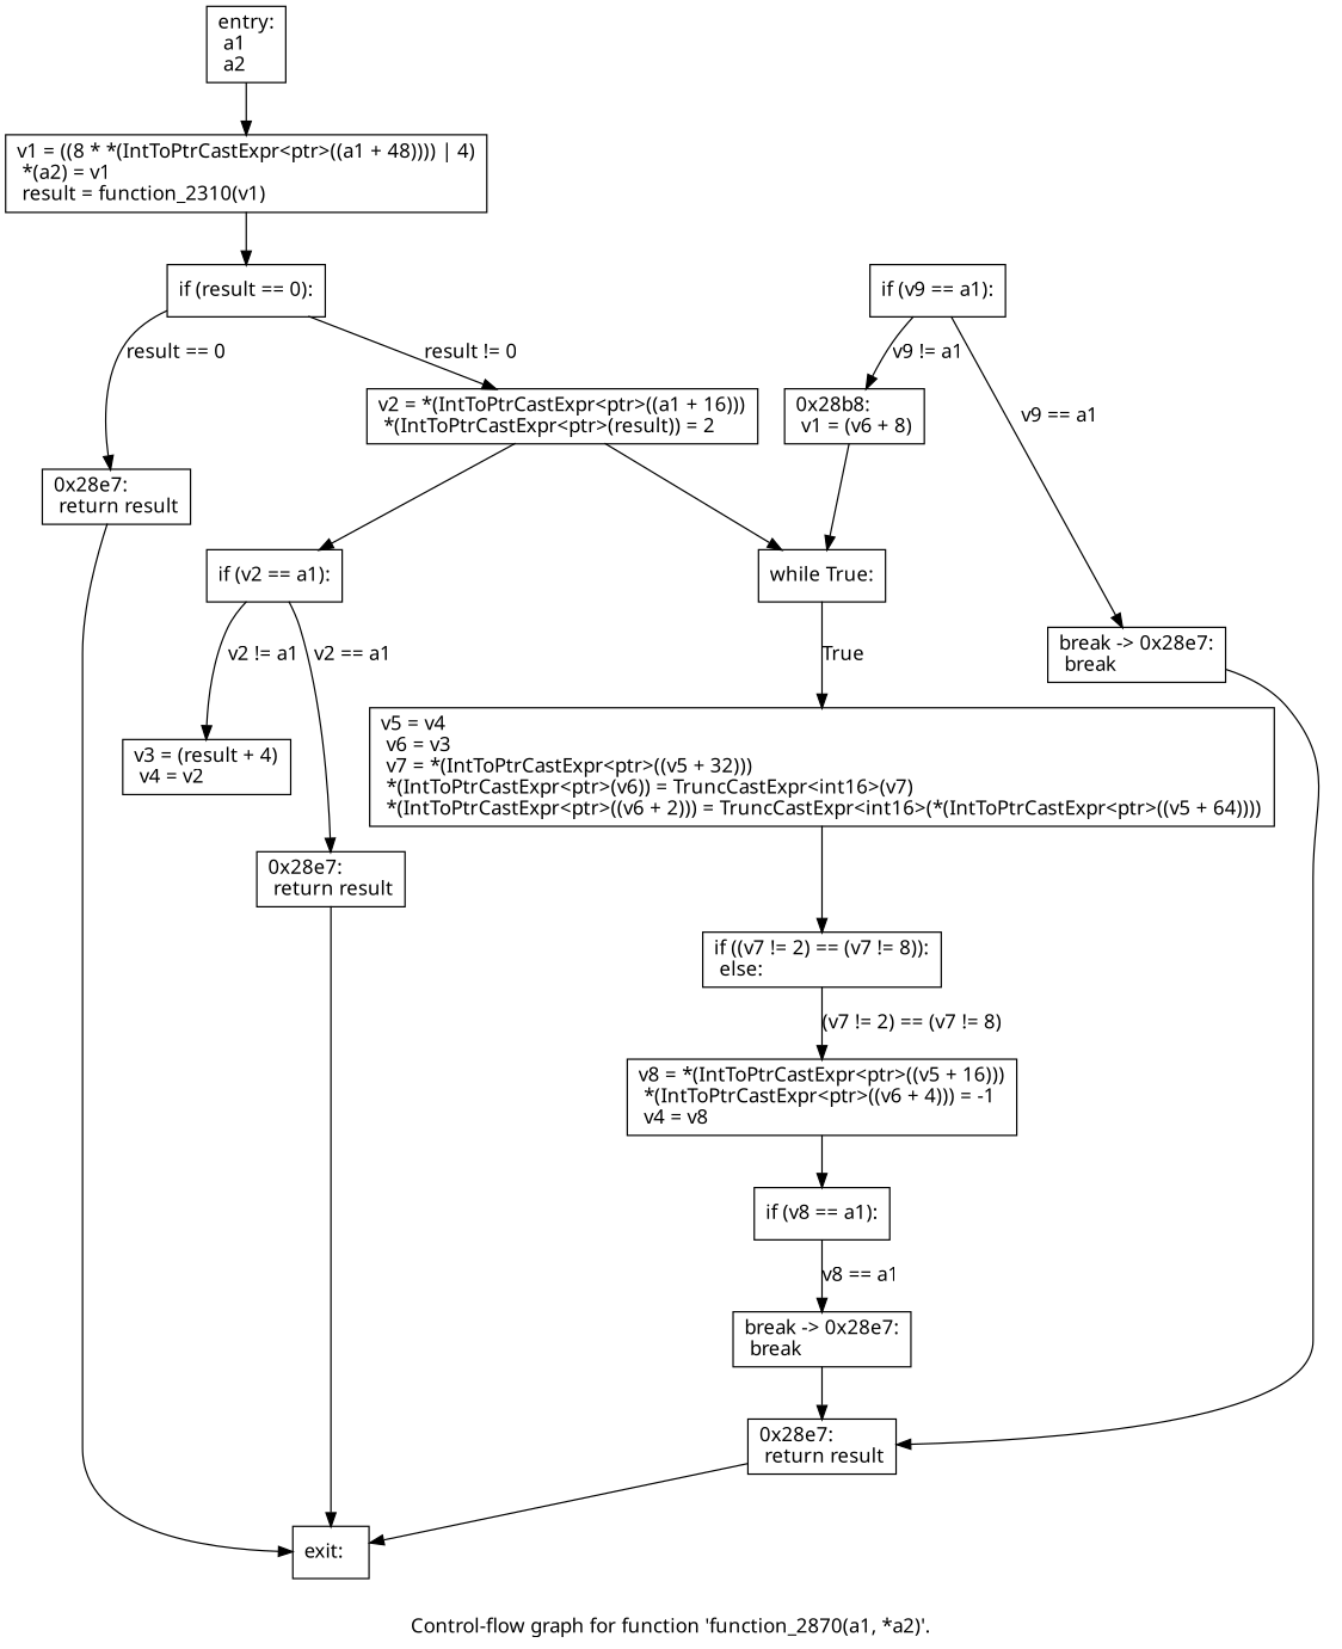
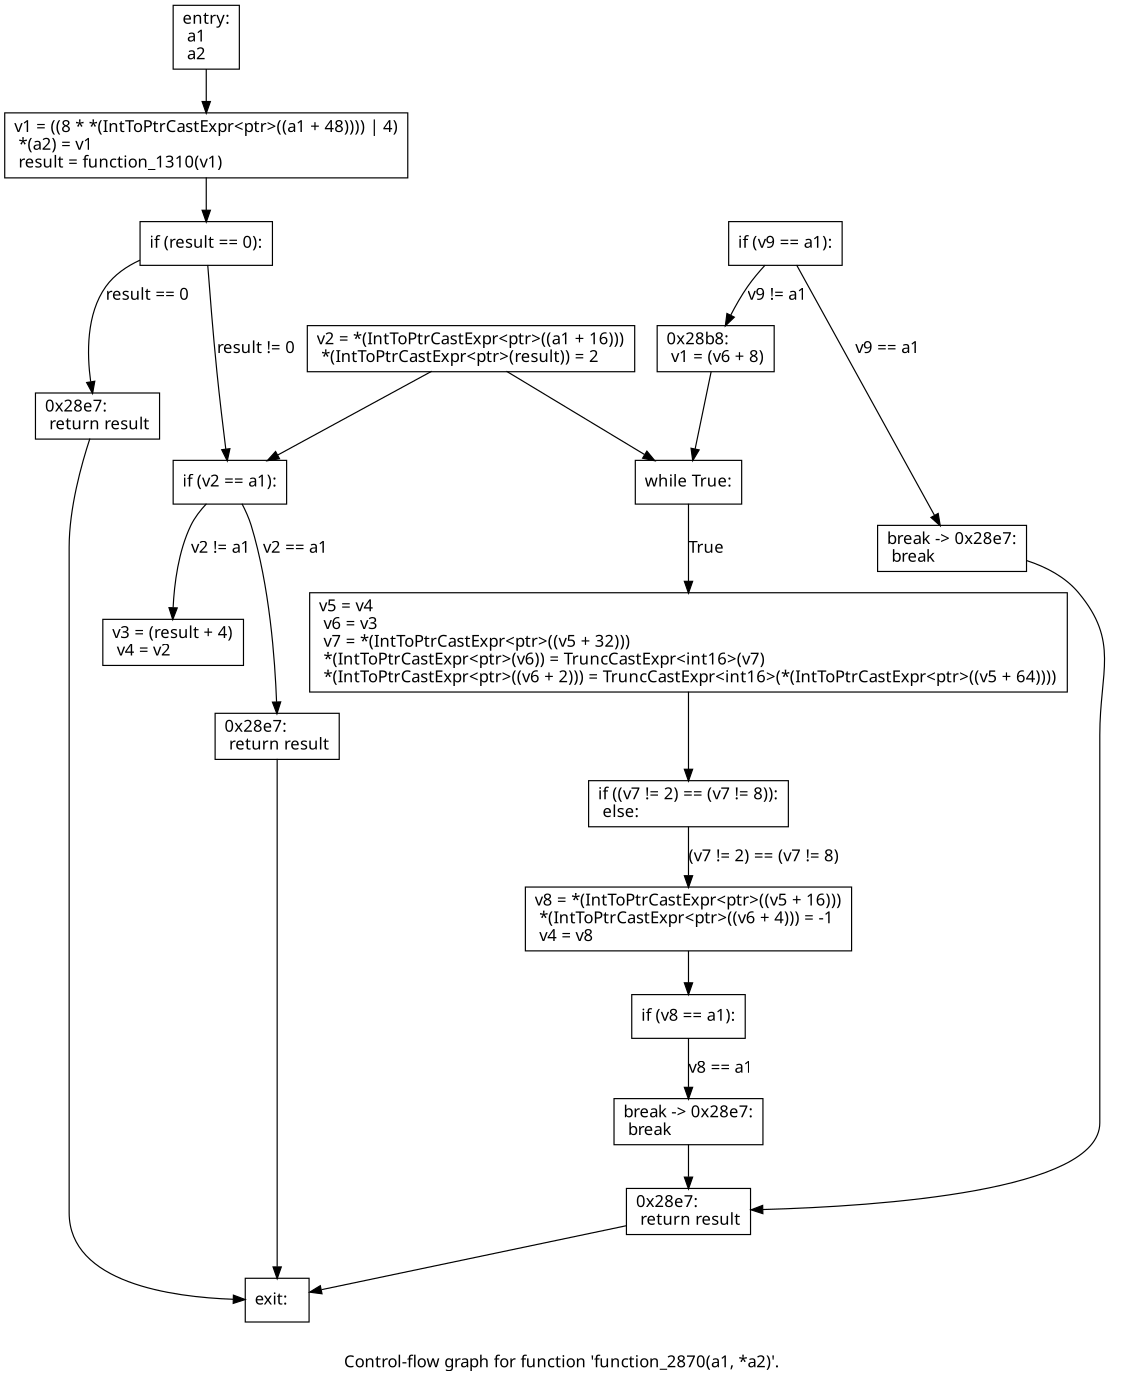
  digraph {
    fontname="Noto Sans"
    label="Control-flow graph for function 'function_2870(a1, *a2)'."
    node [fontname="Noto Sans" shape=record]
    edge [fontname="Noto Sans"]
    n1 [label="{entry:\l  a1\l  a2\l}"]
-   n2 [label="{  v1 = ((8 * *(IntToPtrCastExpr\<ptr\>((a1 + 48)))) \| 4)\l  *(a2) = v1\l  result = function_2310(v1)\l}"]
+   n2 [label="{  v1 = ((8 * *(IntToPtrCastExpr\<ptr\>((a1 + 48)))) \| 4)\l  *(a2) = v1\l  result = function_1310(v1)\l}"]
    n3 [label="{  if (result == 0):\l}"]
    n4 [label="{0x28e7:\l  return result\l}"]
    n5 [label="{  v2 = *(IntToPtrCastExpr\<ptr\>((a1 + 16)))\l  *(IntToPtrCastExpr\<ptr\>(result)) = 2\l}"]
    n6 [label="{exit:\l}"]
    n7 [label="{  if (v2 == a1):\l}"]
    n8 [label="{  while True:\l}"]
    n9 [label="{0x28e7:\l  return result\l}"]
    n10 [label="{  v3 = (result + 4)\l  v4 = v2\l}"]
    n11 [label="{  v5 = v4\l  v6 = v3\l  v7 = *(IntToPtrCastExpr\<ptr\>((v5 + 32)))\l  *(IntToPtrCastExpr\<ptr\>(v6)) = TruncCastExpr\<int16\>(v7)\l  *(IntToPtrCastExpr\<ptr\>((v6 + 2))) = TruncCastExpr\<int16\>(*(IntToPtrCastExpr\<ptr\>((v5 + 64))))\l}"]
    n12 [label="{  if ((v7 != 2) == (v7 != 8)):\l  else:\l}"]
    n13 [label="{  v8 = *(IntToPtrCastExpr\<ptr\>((v5 + 16)))\l  *(IntToPtrCastExpr\<ptr\>((v6 + 4))) = -1\l  v4 = v8\l}"]
    n14 [label="{  if (v8 == a1):\l}"]
    n15 [label="{break -\> 0x28e7:\l  break\l}"]
    n16 [label="{  if (v9 == a1):\l}"]
    n17 [label="{0x28b8:\l  v1 = (v6 + 8)\l}"]
    n18 [label="{break -\> 0x28e7:\l  break\l}"]
    n19 [label="{0x28e7:\l  return result\l}"]
    n1 -> n2
    n2 -> n3
    n3 -> n4 [label="result == 0"]
-   n3 -> n5 [label="result != 0"]
+   n3 -> n7 [label="result != 0"]
    n4 -> n6
    n5 -> n7
    n5 -> n8
    n7 -> n9 [label="v2 == a1"]
    n7 -> n10 [label="v2 != a1"]
    n8 -> n11 [label=True]
    n9 -> n6
    n11 -> n12
    n12 -> n13 [label="(v7 != 2) == (v7 != 8)"]
    n13 -> n14
    n14 -> n15 [label="v8 == a1"]
    n15 -> n19
    n16 -> n17 [label="v9 != a1"]
    n16 -> n18 [label="v9 == a1"]
    n17 -> n8
    n18 -> n19
    n19 -> n6
  }
